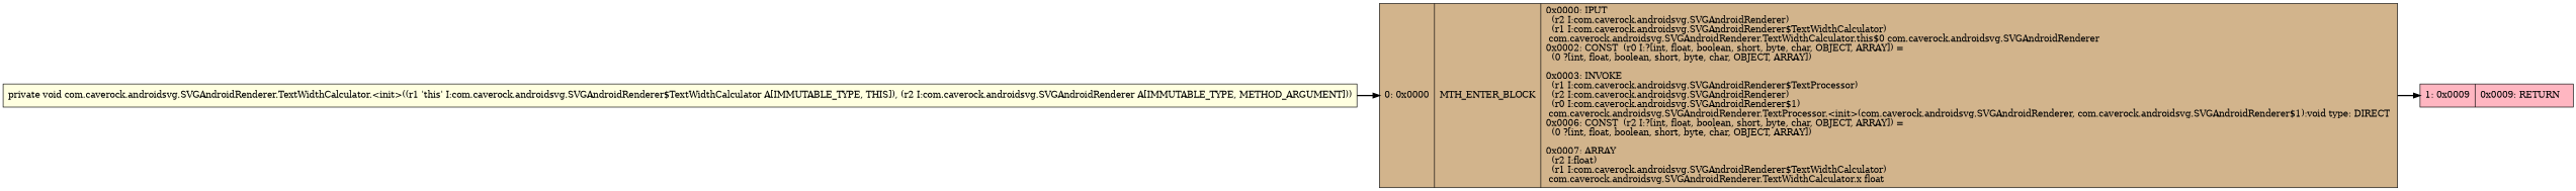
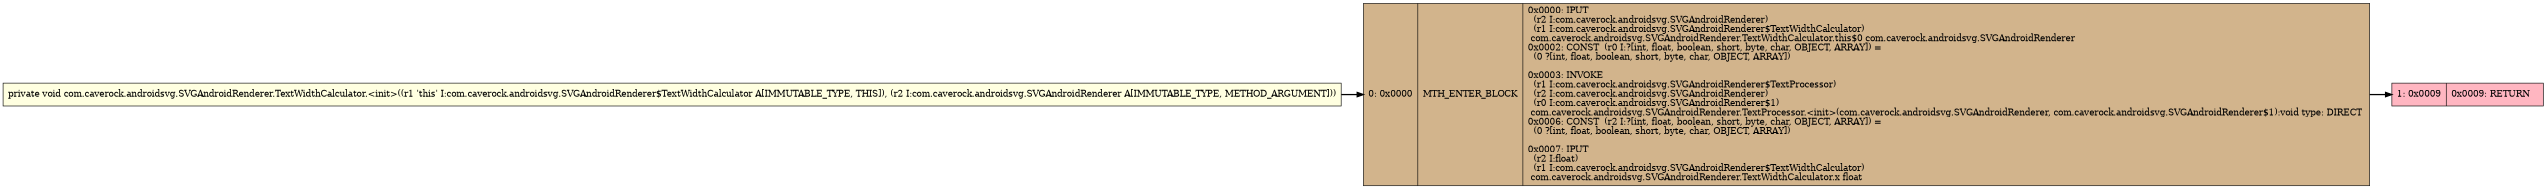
  digraph {
    rankdir=LR
    node [shape=record style=filled]
    edge [style=bold]
-   n1 [label="{0\:\ 0x0000|MTH_ENTER_BLOCK\l|0x0000: IPUT  \l  (r2 I:com.caverock.androidsvg.SVGAndroidRenderer)\l  (r1 I:com.caverock.androidsvg.SVGAndroidRenderer$TextWidthCalculator)\l com.caverock.androidsvg.SVGAndroidRenderer.TextWidthCalculator.this$0 com.caverock.androidsvg.SVGAndroidRenderer \l0x0002: CONST  (r0 I:?[int, float, boolean, short, byte, char, OBJECT, ARRAY]) = \l  (0 ?[int, float, boolean, short, byte, char, OBJECT, ARRAY])\l \l0x0003: INVOKE  \l  (r1 I:com.caverock.androidsvg.SVGAndroidRenderer$TextProcessor)\l  (r2 I:com.caverock.androidsvg.SVGAndroidRenderer)\l  (r0 I:com.caverock.androidsvg.SVGAndroidRenderer$1)\l com.caverock.androidsvg.SVGAndroidRenderer.TextProcessor.\<init\>(com.caverock.androidsvg.SVGAndroidRenderer, com.caverock.androidsvg.SVGAndroidRenderer$1):void type: DIRECT \l0x0006: CONST  (r2 I:?[int, float, boolean, short, byte, char, OBJECT, ARRAY]) = \l  (0 ?[int, float, boolean, short, byte, char, OBJECT, ARRAY])\l \l0x0007: ARRAY  \l  (r2 I:float)\l  (r1 I:com.caverock.androidsvg.SVGAndroidRenderer$TextWidthCalculator)\l com.caverock.androidsvg.SVGAndroidRenderer.TextWidthCalculator.x float \l}" fillcolor=tan]
+   n1 [label="{0\:\ 0x0000|MTH_ENTER_BLOCK\l|0x0000: IPUT  \l  (r2 I:com.caverock.androidsvg.SVGAndroidRenderer)\l  (r1 I:com.caverock.androidsvg.SVGAndroidRenderer$TextWidthCalculator)\l com.caverock.androidsvg.SVGAndroidRenderer.TextWidthCalculator.this$0 com.caverock.androidsvg.SVGAndroidRenderer \l0x0002: CONST  (r0 I:?[int, float, boolean, short, byte, char, OBJECT, ARRAY]) = \l  (0 ?[int, float, boolean, short, byte, char, OBJECT, ARRAY])\l \l0x0003: INVOKE  \l  (r1 I:com.caverock.androidsvg.SVGAndroidRenderer$TextProcessor)\l  (r2 I:com.caverock.androidsvg.SVGAndroidRenderer)\l  (r0 I:com.caverock.androidsvg.SVGAndroidRenderer$1)\l com.caverock.androidsvg.SVGAndroidRenderer.TextProcessor.\<init\>(com.caverock.androidsvg.SVGAndroidRenderer, com.caverock.androidsvg.SVGAndroidRenderer$1):void type: DIRECT \l0x0006: CONST  (r2 I:?[int, float, boolean, short, byte, char, OBJECT, ARRAY]) = \l  (0 ?[int, float, boolean, short, byte, char, OBJECT, ARRAY])\l \l0x0007: IPUT  \l  (r2 I:float)\l  (r1 I:com.caverock.androidsvg.SVGAndroidRenderer$TextWidthCalculator)\l com.caverock.androidsvg.SVGAndroidRenderer.TextWidthCalculator.x float \l}" fillcolor=tan]
    n2 [label="{1\:\ 0x0009|0x0009: RETURN   \l}" fillcolor=lightpink]
    n3 [label="{private void com.caverock.androidsvg.SVGAndroidRenderer.TextWidthCalculator.\<init\>((r1 'this' I:com.caverock.androidsvg.SVGAndroidRenderer$TextWidthCalculator A[IMMUTABLE_TYPE, THIS]), (r2 I:com.caverock.androidsvg.SVGAndroidRenderer A[IMMUTABLE_TYPE, METHOD_ARGUMENT])) }" fillcolor=lightyellow]
    n1 -> n2
    n3 -> n1
  }
